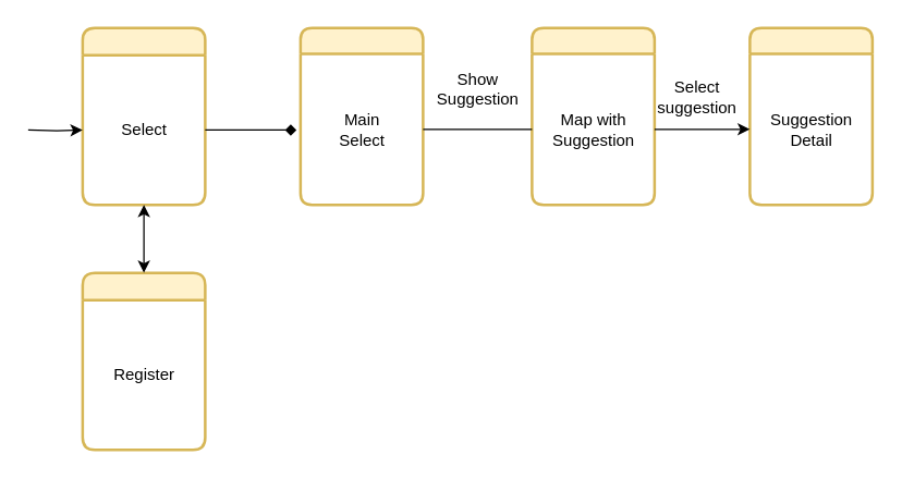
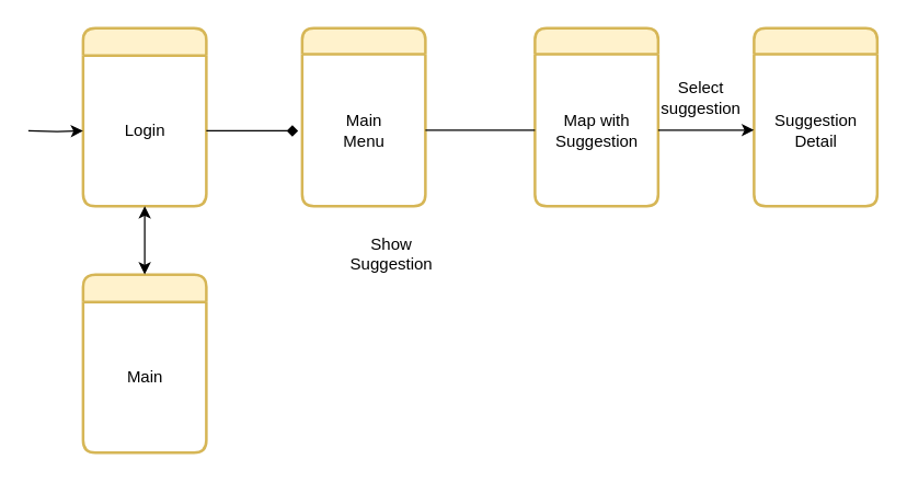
  <mxCell id="0" />
  <mxCell id="1" parent="0" />
  <mxCell id="2" value="" style="swimlane;childLayout=stackLayout;horizontal=1;startSize=20;horizontalStack=0;fillColor=#fff2cc;rounded=1;fontSize=14;fontStyle=0;strokeWidth=2;resizeParent=0;resizeLast=1;shadow=0;dashed=0;align=center;strokeColor=#d6b656;" parent="1" vertex="1"><mxGeometry x="60" y="20" width="90" height="130" as="geometry"><mxRectangle x="260" y="240" width="50" height="40" as="alternateBounds" /></mxGeometry></mxCell>
- <mxCell id="3" value="Select" style="text;html=1;align=center;verticalAlign=middle;resizable=0;points=[];;autosize=1;" parent="2" vertex="1"><mxGeometry y="20" width="90" height="110" as="geometry" /></mxCell>
+ <mxCell id="3" value="Login" style="text;html=1;align=center;verticalAlign=middle;resizable=0;points=[];;autosize=1;" parent="2" vertex="1"><mxGeometry y="20" width="90" height="110" as="geometry" /></mxCell>
  <mxCell id="4" value="" style="swimlane;childLayout=stackLayout;horizontal=1;startSize=19;horizontalStack=0;fillColor=#fff2cc;rounded=1;fontSize=14;fontStyle=0;strokeWidth=2;resizeParent=0;resizeLast=1;shadow=0;dashed=0;align=center;strokeColor=#d6b656;" parent="1" vertex="1"><mxGeometry x="220" y="20" width="90" height="130" as="geometry"><mxRectangle x="260" y="240" width="50" height="40" as="alternateBounds" /></mxGeometry></mxCell>
- <mxCell id="5" value="Main&lt;br&gt;Select" style="text;html=1;align=center;verticalAlign=middle;resizable=0;points=[];;autosize=1;" parent="4" vertex="1"><mxGeometry y="19" width="90" height="111" as="geometry" /></mxCell>
+ <mxCell id="5" value="Main&lt;br&gt;Menu" style="text;html=1;align=center;verticalAlign=middle;resizable=0;points=[];;autosize=1;" parent="4" vertex="1"><mxGeometry y="19" width="90" height="111" as="geometry" /></mxCell>
  <mxCell id="6" value="" style="swimlane;childLayout=stackLayout;horizontal=1;startSize=19;horizontalStack=0;fillColor=#fff2cc;rounded=1;fontSize=14;fontStyle=0;strokeWidth=2;resizeParent=0;resizeLast=1;shadow=0;dashed=0;align=center;strokeColor=#d6b656;" parent="1" vertex="1"><mxGeometry x="390" y="20" width="90" height="130" as="geometry"><mxRectangle x="260" y="240" width="50" height="40" as="alternateBounds" /></mxGeometry></mxCell>
  <mxCell id="7" value="Map with&lt;br&gt;Suggestion" style="text;html=1;align=center;verticalAlign=middle;resizable=0;points=[];;autosize=1;" parent="6" vertex="1"><mxGeometry y="19" width="90" height="111" as="geometry" /></mxCell>
  <mxCell id="8" value="" style="swimlane;childLayout=stackLayout;horizontal=1;startSize=19;horizontalStack=0;fillColor=#fff2cc;rounded=1;fontSize=14;fontStyle=0;strokeWidth=2;resizeParent=0;resizeLast=1;shadow=0;dashed=0;align=center;strokeColor=#d6b656;" parent="1" vertex="1"><mxGeometry x="550" y="20" width="90" height="130" as="geometry"><mxRectangle x="260" y="240" width="50" height="40" as="alternateBounds" /></mxGeometry></mxCell>
  <mxCell id="9" value="Suggestion&lt;br&gt;Detail" style="text;html=1;align=center;verticalAlign=middle;resizable=0;points=[];;autosize=1;" parent="8" vertex="1"><mxGeometry y="19" width="90" height="111" as="geometry" /></mxCell>
  <mxCell id="10" style="edgeStyle=orthogonalEdgeStyle;rounded=0;orthogonalLoop=1;jettySize=auto;html=1;entryX=0;entryY=0.5;entryDx=0;entryDy=0;entryPerimeter=0;endArrow=none;" parent="1" source="5" target="7" edge="1"><mxGeometry relative="1" as="geometry" /></mxCell>
  <mxCell id="11" style="edgeStyle=orthogonalEdgeStyle;rounded=0;orthogonalLoop=1;jettySize=auto;html=1;" parent="1" source="7" target="9" edge="1"><mxGeometry relative="1" as="geometry" /></mxCell>
  <mxCell id="12" value="Select&lt;br&gt;suggestion" style="text;html=1;align=center;verticalAlign=middle;resizable=0;points=[];;labelBackgroundColor=#ffffff;" parent="11" vertex="1" connectable="0"><mxGeometry x="-0.133" y="-1" relative="1" as="geometry"><mxPoint y="-25.5" as="offset" /></mxGeometry></mxCell>
  <mxCell id="13" style="edgeStyle=orthogonalEdgeStyle;rounded=0;orthogonalLoop=1;jettySize=auto;html=1;entryX=-0.033;entryY=0.505;entryDx=0;entryDy=0;entryPerimeter=0;endArrow=diamond;" parent="1" source="3" target="5" edge="1"><mxGeometry relative="1" as="geometry" /></mxCell>
  <mxCell id="14" value="" style="swimlane;childLayout=stackLayout;horizontal=1;startSize=20;horizontalStack=0;fillColor=#fff2cc;rounded=1;fontSize=14;fontStyle=0;strokeWidth=2;resizeParent=0;resizeLast=1;shadow=0;dashed=0;align=center;strokeColor=#d6b656;" parent="1" vertex="1"><mxGeometry x="60" y="200" width="90" height="130" as="geometry"><mxRectangle x="260" y="240" width="50" height="40" as="alternateBounds" /></mxGeometry></mxCell>
- <mxCell id="15" value="Register" style="text;html=1;align=center;verticalAlign=middle;resizable=0;points=[];;autosize=1;" parent="14" vertex="1"><mxGeometry y="20" width="90" height="110" as="geometry" /></mxCell>
+ <mxCell id="15" value="Main" style="text;html=1;align=center;verticalAlign=middle;resizable=0;points=[];;autosize=1;" parent="14" vertex="1"><mxGeometry y="20" width="90" height="110" as="geometry" /></mxCell>
  <mxCell id="16" style="edgeStyle=orthogonalEdgeStyle;rounded=0;orthogonalLoop=1;jettySize=auto;html=1;entryX=0.5;entryY=0;entryDx=0;entryDy=0;startArrow=classic;startFill=1;" parent="1" source="3" target="14" edge="1"><mxGeometry relative="1" as="geometry" /></mxCell>
  <mxCell id="17" style="edgeStyle=orthogonalEdgeStyle;rounded=0;orthogonalLoop=1;jettySize=auto;html=1;startArrow=none;startFill=0;" parent="1" target="3" edge="1"><mxGeometry relative="1" as="geometry"><mxPoint x="20" y="95" as="sourcePoint" /></mxGeometry></mxCell>
- <mxCell id="18" value="Show&lt;br&gt;Suggestion" style="text;html=1;align=center;verticalAlign=middle;resizable=0;points=[];;autosize=1;" parent="1" vertex="1"><mxGeometry x="310" y="50" width="80" height="30" as="geometry" /></mxCell>
+ <mxCell id="18" value="Show&lt;br&gt;Suggestion" style="text;html=1;align=center;verticalAlign=middle;resizable=0;points=[];;autosize=1;" parent="1" vertex="1"><mxGeometry x="245" y="170" width="80" height="30" as="geometry" /></mxCell>
